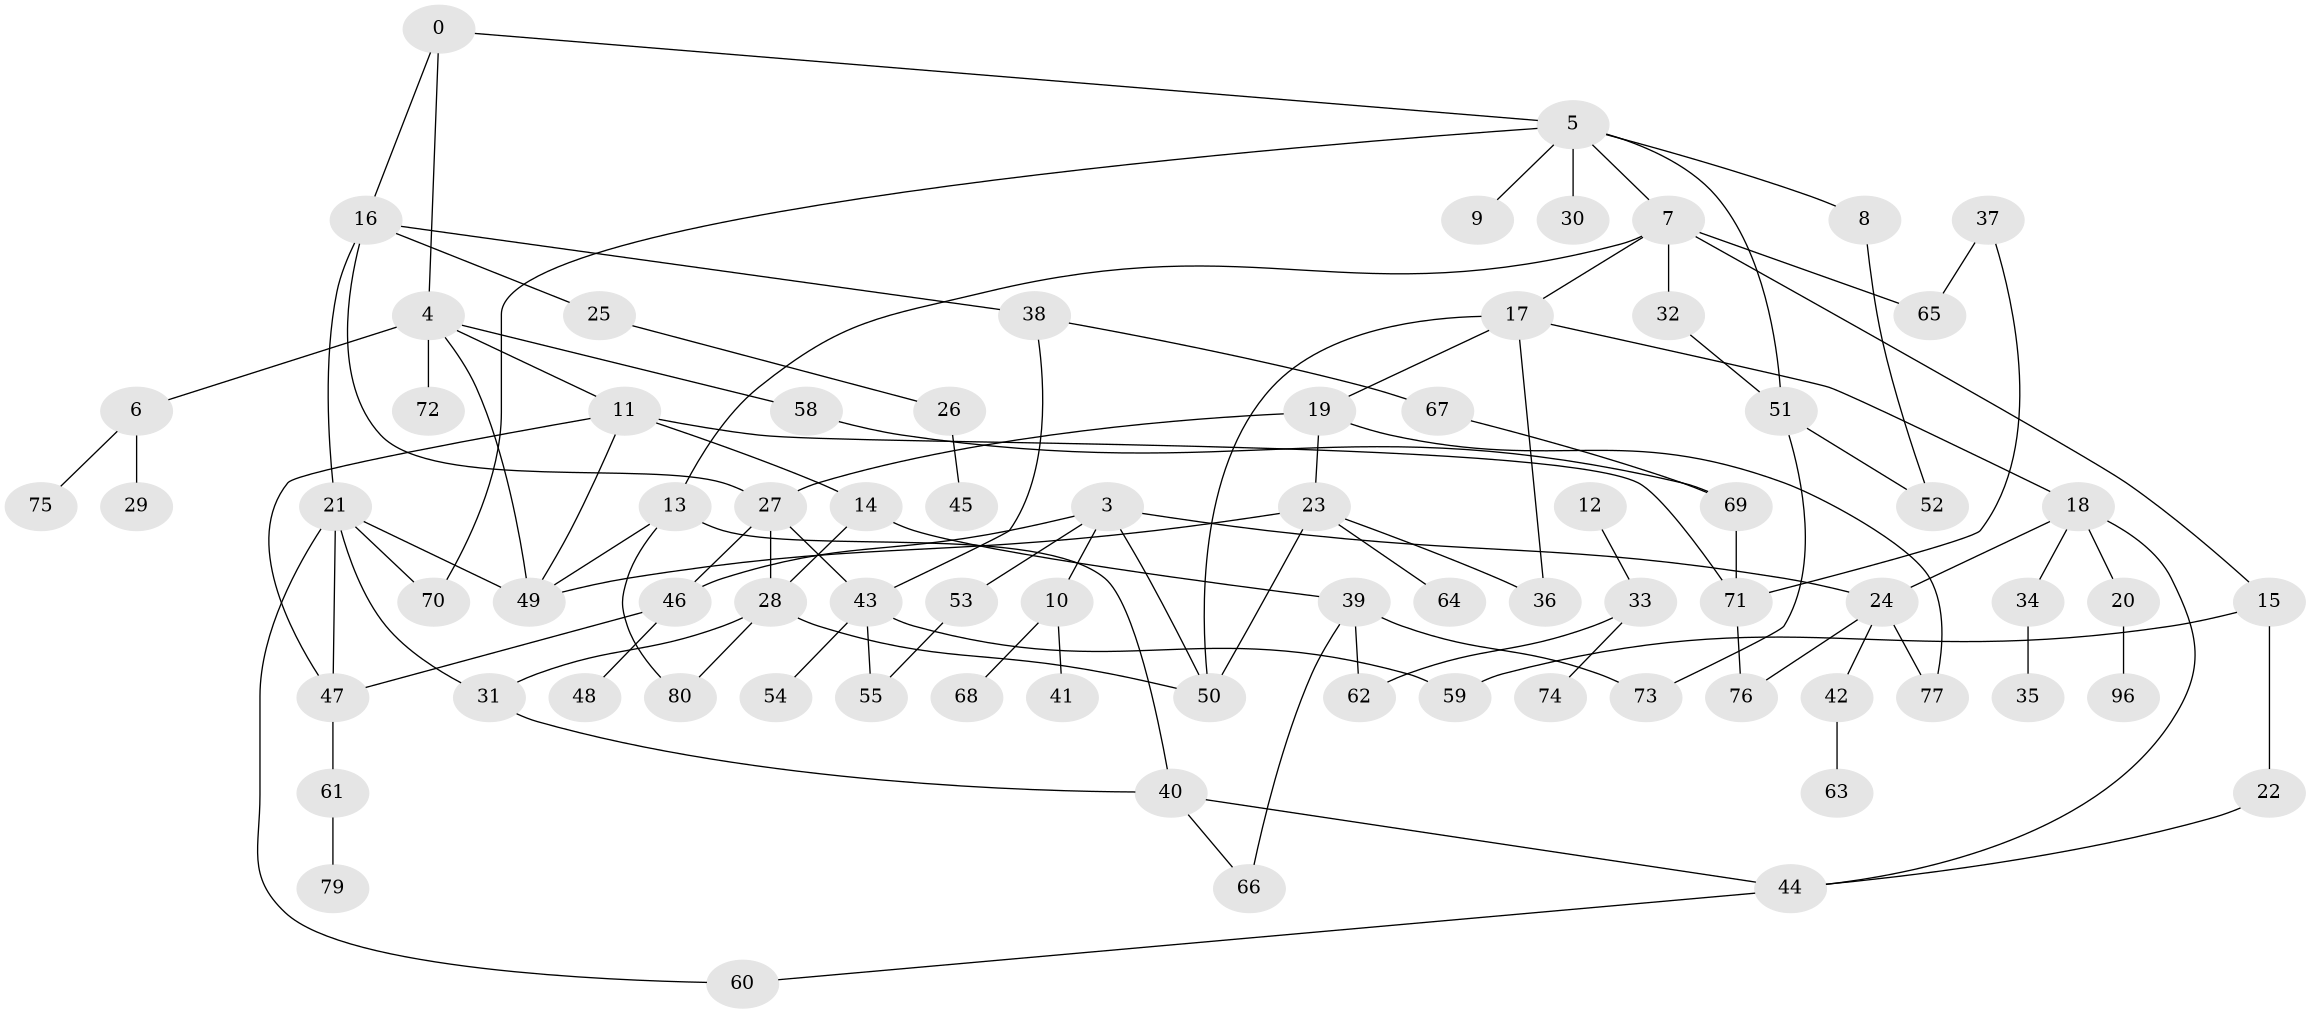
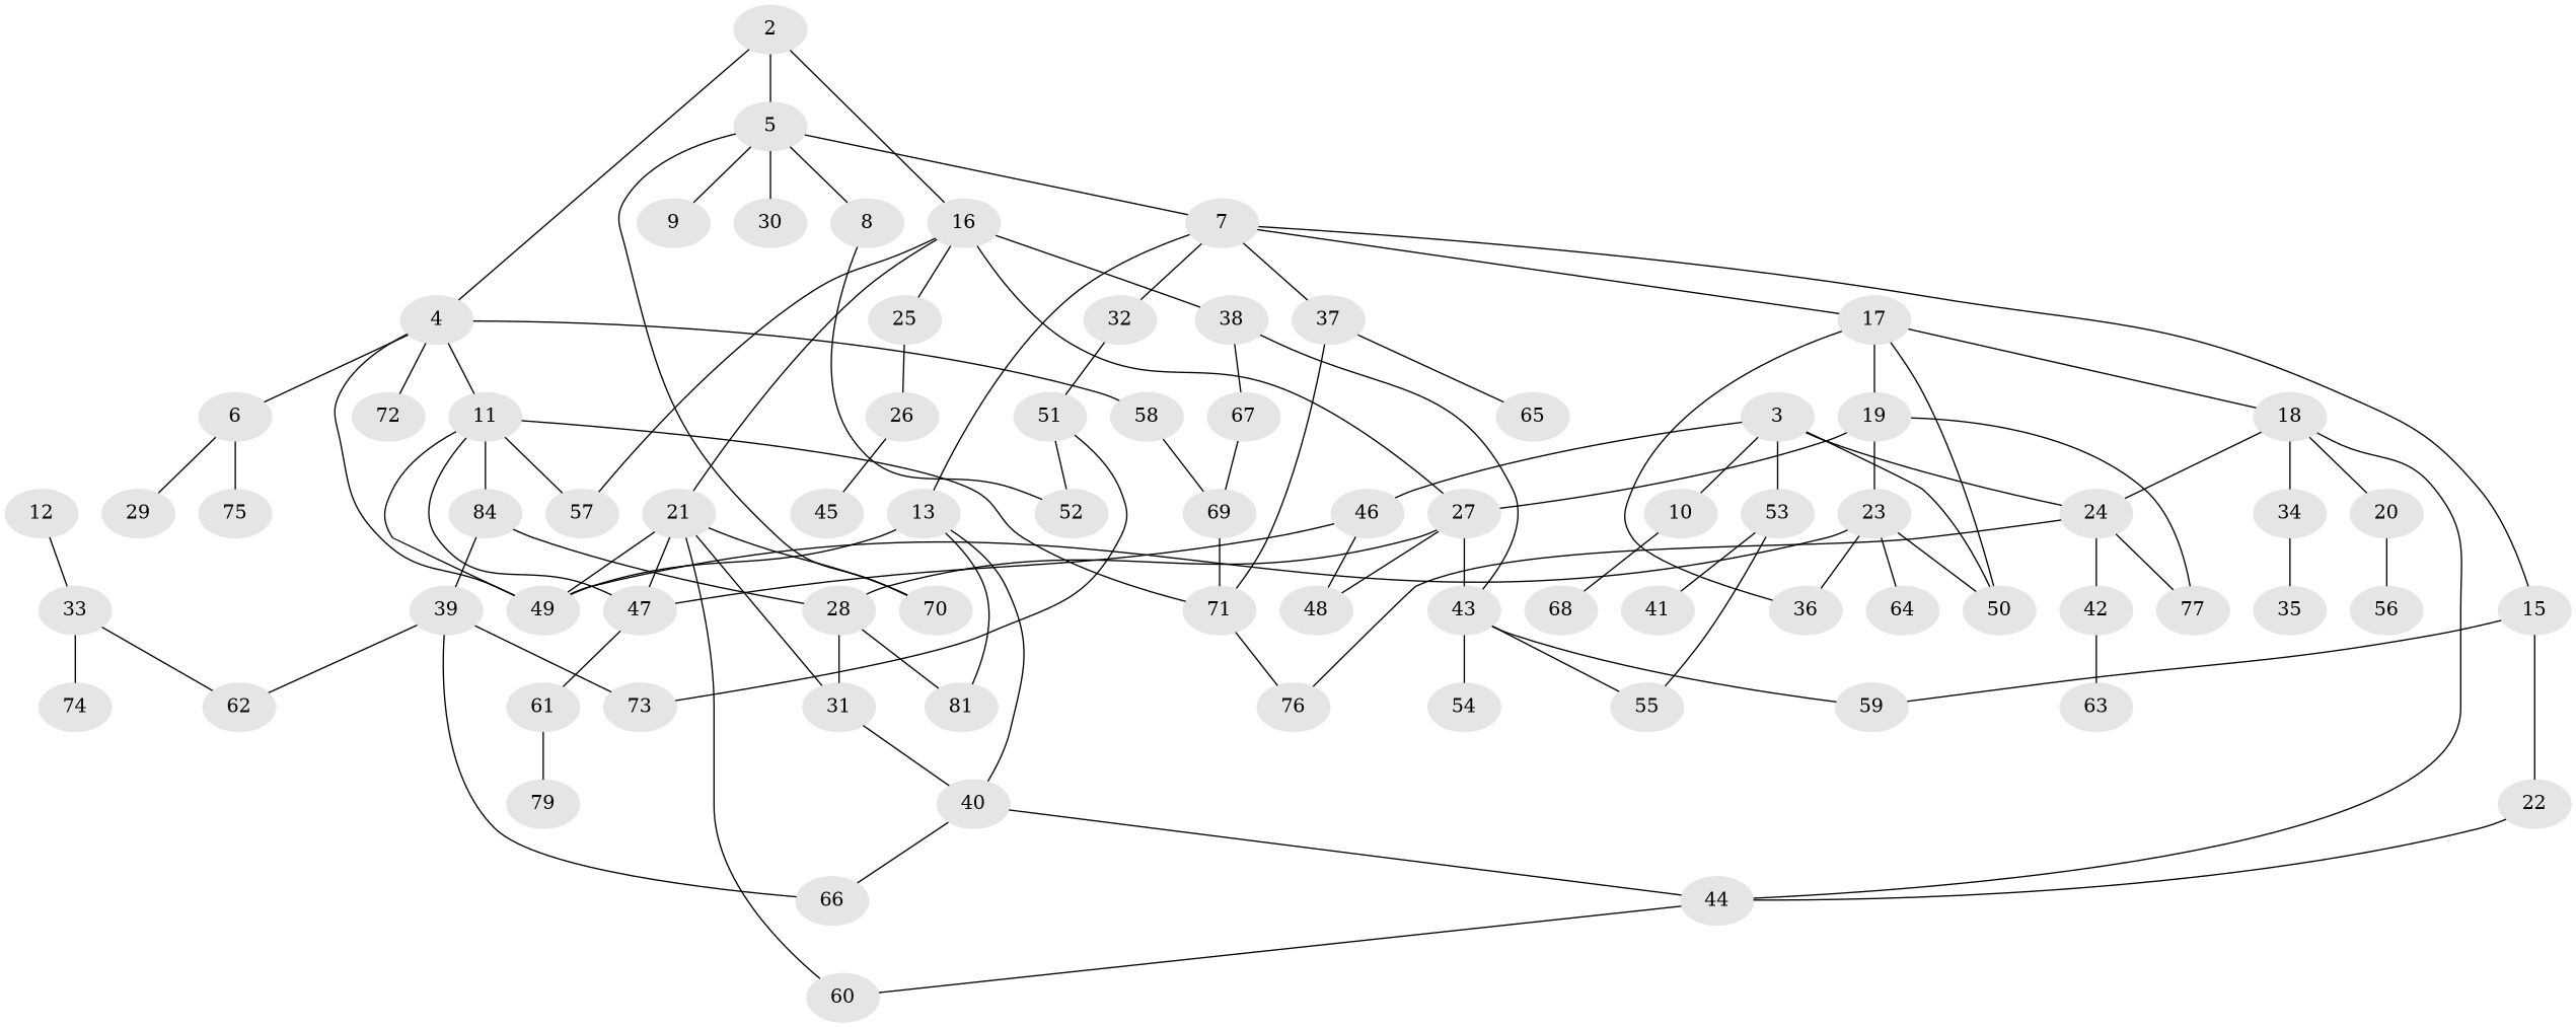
  graph {
    fontname="DejaVu Serif"
    node [color=gray90 fontname="DejaVu Serif" style=filled]
    edge [fontname="DejaVu Serif" weight=1.0]
-   2 [label=0]
+   2
    4
    5
    16
    3
    10
    24
    46
    50
    53
    12
    33
    6
    11
    49
    58
    72
    7
    8
    9
    30
    51
    70
+   57
    21
    25
    27
    38
    41
    68
    77
    42
    76
    47
    48
    55
    29
    75
-   14
+   14 [label=84]
    71
    69
    13
    15
    17
    32
    37
    52
    73
    40
-   80
+   80 [label=81]
    22
    59
    18
    19
    36
    65
    28
    39
    61
    62
    74
    44
    66
    31
    60
    26
    43
    67
    20
    34
    23
-   56 [label=96]
+   56
    35
    64
    63
    45
    54
    79
    2 -- 4
    2 -- 5
    2 -- 16
    4 -- 6
    4 -- 11
    4 -- 49
    4 -- 58
    4 -- 72
    5 -- 7
    5 -- 8
    5 -- 9
    5 -- 30
-   5 -- 51
    5 -- 70
+   16 -- 57
    16 -- 21
    16 -- 25
    16 -- 27
    16 -- 38
    3 -- 10
    3 -- 24
    3 -- 46
    3 -- 50
    3 -- 53
-   10 -- 41
+   53 -- 41
    10 -- 68
    24 -- 77
    24 -- 42
    24 -- 76
    46 -- 47
    46 -- 48
    53 -- 55
    12 -- 33
    33 -- 62
    33 -- 74
    6 -- 29
    6 -- 75
    11 -- 49
+   11 -- 57
    11 -- 47
    11 -- 14
    11 -- 71
    58 -- 69
    7 -- 13
    7 -- 15
    7 -- 17
    7 -- 32
-   7 -- 65
+   7 -- 37
    8 -- 52
    51 -- 52
    51 -- 73
    21 -- 49
    21 -- 70
    21 -- 47
    21 -- 31
    21 -- 60
    25 -- 26
-   27 -- 46
+   27 -- 48
    27 -- 28
    27 -- 43
    38 -- 43
    38 -- 67
    42 -- 63
    47 -- 61
    14 -- 28
    14 -- 39
    71 -- 76
    69 -- 71
    13 -- 49
    13 -- 40
    13 -- 80
    15 -- 22
    15 -- 59
    17 -- 50
    17 -- 18
    17 -- 19
    17 -- 36
    32 -- 51
    37 -- 71
    37 -- 65
    40 -- 44
    40 -- 66
    22 -- 44
    18 -- 24
    18 -- 44
    18 -- 20
    18 -- 34
    19 -- 27
    19 -- 77
    19 -- 23
-   28 -- 50
    28 -- 80
    28 -- 31
    39 -- 73
    39 -- 62
    39 -- 66
    61 -- 79
    44 -- 60
    31 -- 40
    26 -- 45
    43 -- 55
    43 -- 59
    43 -- 54
    67 -- 69
    20 -- 56
    34 -- 35
    23 -- 50
    23 -- 49 [weight=2.0]
    23 -- 36
    23 -- 64
  }
